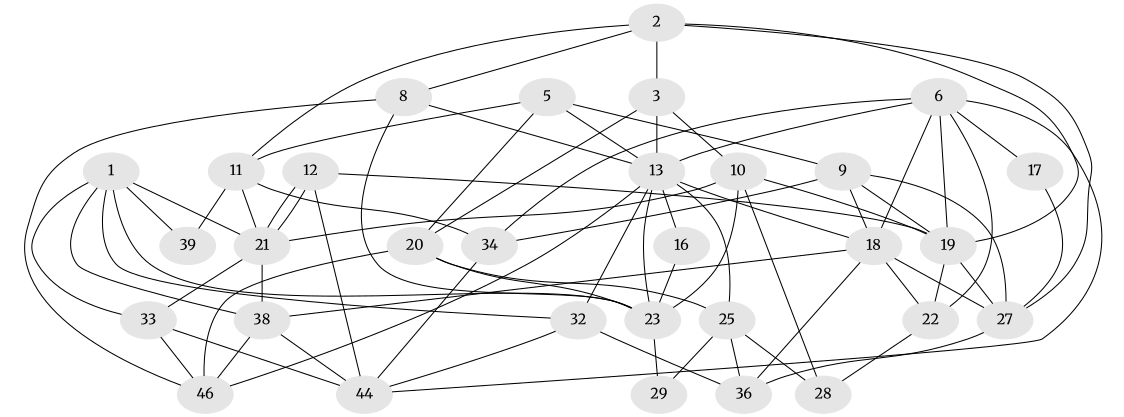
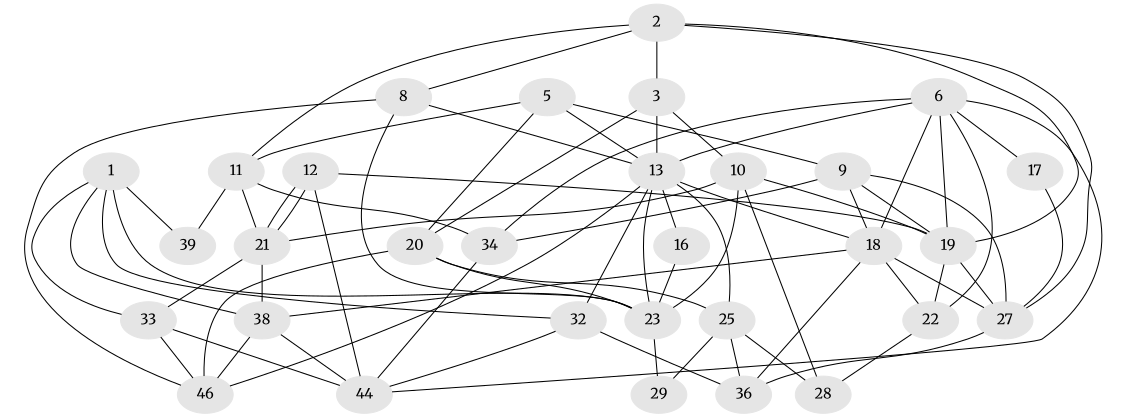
  graph {
    fontname=Merriweather
    node [color=gray90 fontname=Merriweather style=filled]
    edge [fontname=Merriweather]
    1 [super="+7"]
    21 [super="+45"]
    23 [super="+35"]
    32 [super="+47"]
    33
    38
    39
    29
    44 [super="+50"]
    36 [super="+37"]
    46 [super="+49"]
    2 [super="+4"]
    3
    8
    11 [super="+48"]
    19 [super="+40"]
    27 [super="+43"]
    10 [super="+26"]
    13 [super="+15"]
    20 [super="+30"]
    34
    22 [super="+41"]
    28
    18 [super="+24"]
    16
    25 [super="+51"]
    5 [super="+42"]
    9 [super="+14"]
    6 [super="+31"]
    17
    12
-   1 -- 21
    1 -- 23
    1 -- 32
    1 -- 33
    1 -- 38
    1 -- 39
    21 -- 33
    21 -- 38
    23 -- 29
    32 -- 44
    32 -- 36
    33 -- 44
    33 -- 46
    38 -- 44
    38 -- 46
    2 -- 3
    2 -- 8
    2 -- 11
    2 -- 19
    2 -- 27
    3 -- 10
    3 -- 13
    3 -- 20
    8 -- 23
    8 -- 46
    8 -- 13
    11 -- 21
    11 -- 39
    11 -- 34
    19 -- 27
    19 -- 22 [weight=2]
    27 -- 36
    10 -- 21
    10 -- 23
    10 -- 19
    10 -- 28
    13 -- 23
    13 -- 32
    13 -- 46
    13 -- 18
    13 -- 16
    13 -- 25 [weight=2]
    20 -- 23
    20 -- 46
    20 -- 25
    34 -- 44
    22 -- 28
    18 -- 38
    18 -- 36
    18 -- 27
    18 -- 22
    16 -- 23
    25 -- 29
    25 -- 36
    25 -- 28
    5 -- 11
    5 -- 13
    5 -- 20
    5 -- 9
    9 -- 19
    9 -- 27
    9 -- 34
    9 -- 18
    6 -- 44
    6 -- 19 [weight=2]
    6 -- 13
    6 -- 34
    6 -- 22
    6 -- 18
    6 -- 17
    17 -- 27
    12 -- 21
    12 -- 21
    12 -- 44
    12 -- 19
  }
